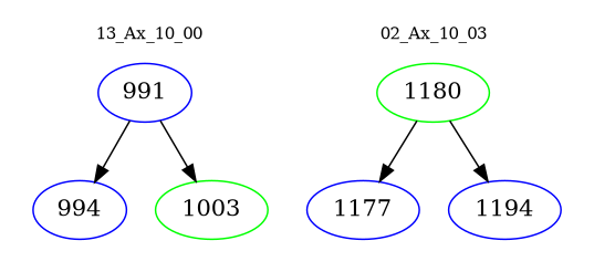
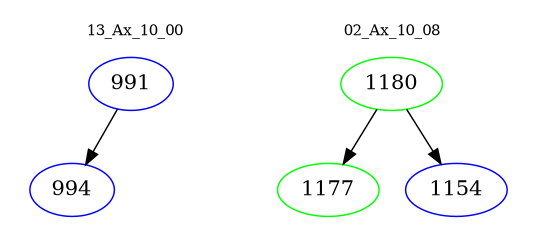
  digraph {
    node [color=blue]
    edge [color=black]
    n1 [label=991]
    n2 [label=994]
-   n3 [color=green label=1003]
    n4 [color=green label=1180]
-   n5 [label=1177]
-   n6 [label=1194]
+   n5 [color=green label=1177]
+   n6 [label=1154]
    subgraph cluster_1 {
      color=white
      fontsize=10
      label="13_Ax_10_00"
      n1
      n2
-     n3
    }
    subgraph cluster_2 {
      color=white
      fontsize=10
-     label="02_Ax_10_03"
+     label="02_Ax_10_08"
      n4
      n5
      n6
    }
    n1 -> n2
-   n1 -> n3
    n4 -> n5
    n4 -> n6
  }
